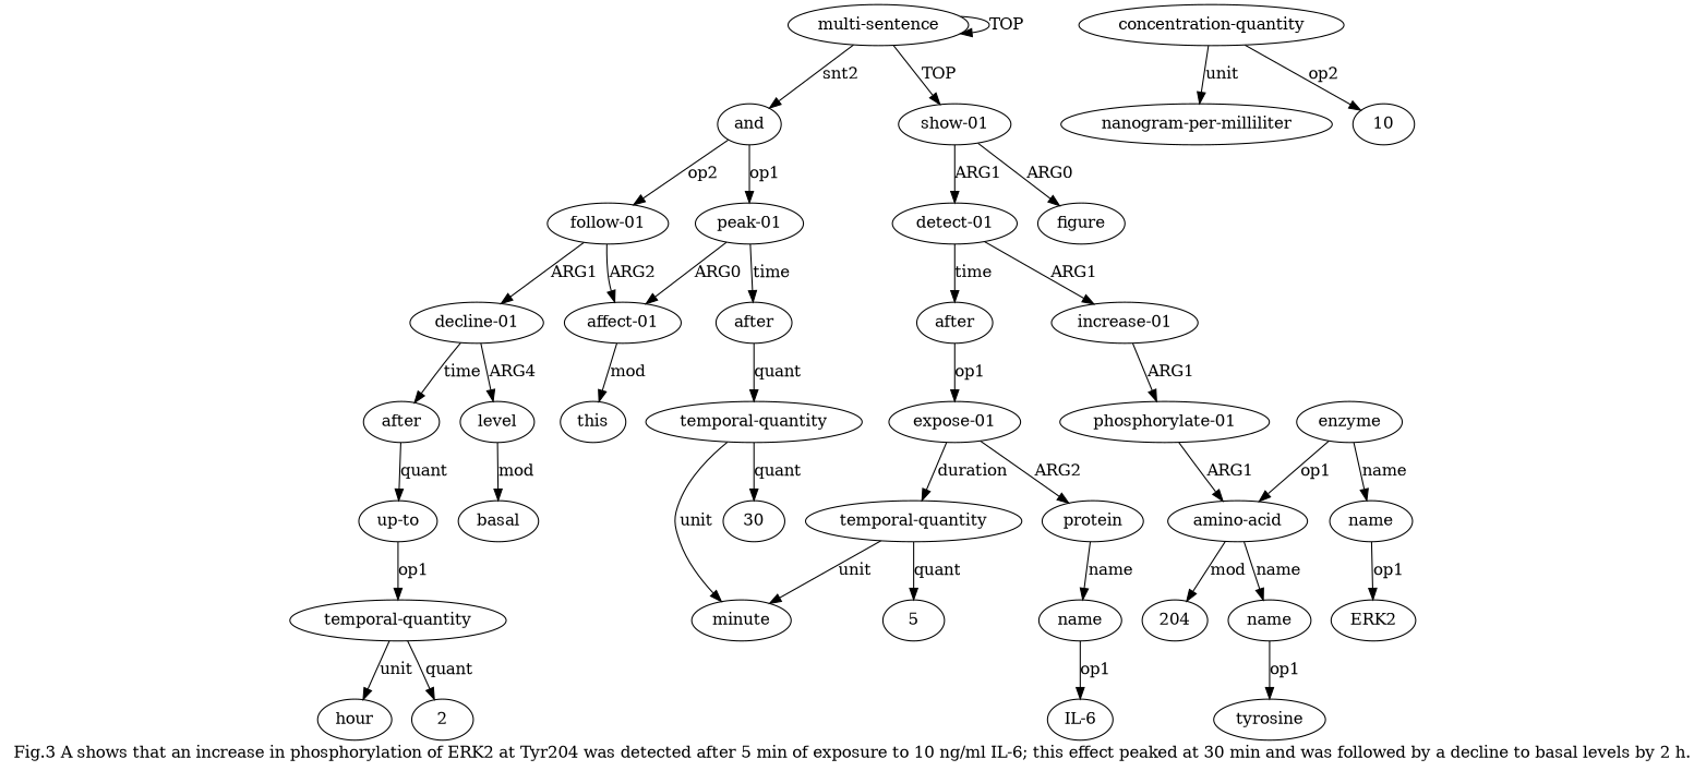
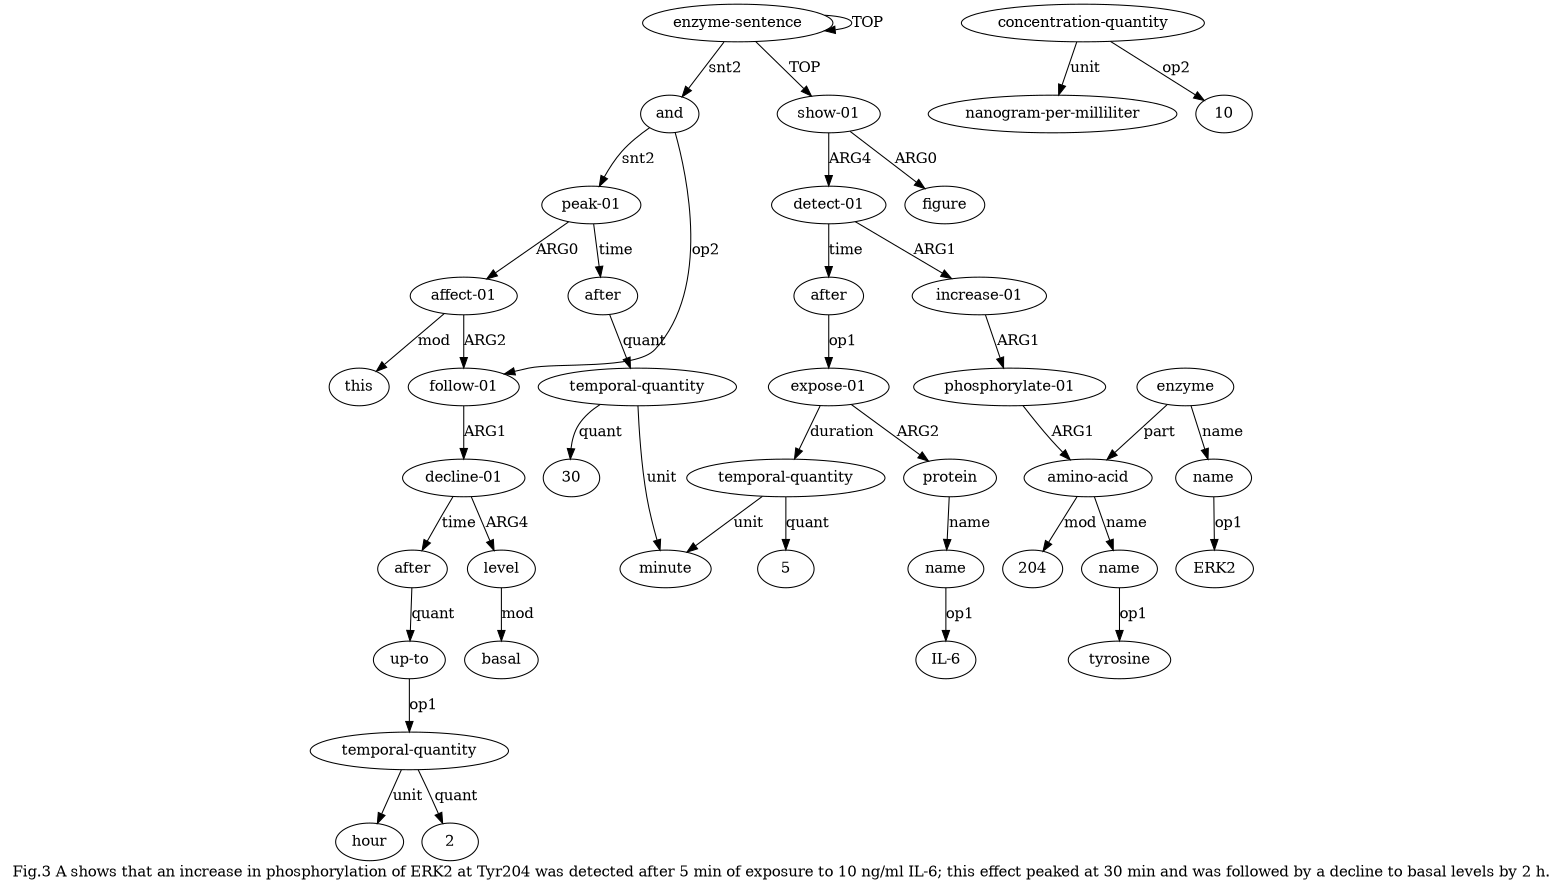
  digraph {
    fontname="DejaVu Serif"
    label="Fig.3 A shows that an increase in phosphorylation of ERK2 at Tyr204 was detected after 5 min of exposure to 10 ng/ml IL-6; this effect peaked at 30 min and was followed by a decline to basal levels by 2 h."
    node [color=black fontname="DejaVu Serif" gold_ind=-1 gold_label=after test_ind=-1 test_label=after]
    edge [color=black fontname="DejaVu Serif" gold_label=quant test_label=quant]
    n1 [gold_ind=20 gold_label="affect-01" label="affect-01" test_ind=20 test_label="affect-01"]
    n2 [gold_ind=21 gold_label=this label=this test_ind=21 test_label=this]
    n3 [gold_ind=22 label=after test_ind=22]
    n4 [gold_ind=23 gold_label="temporal-quantity" label="temporal-quantity" test_ind=23 test_label="temporal-quantity"]
    n5 [gold_label=30 label=30 test_label=30]
    n6 [gold_ind=17 gold_label=minute label=minute test_ind=17 test_label=minute]
    n7 [gold_ind=24 gold_label="follow-01" label="follow-01" test_ind=24 test_label="follow-01"]
    n8 [gold_ind=25 gold_label="decline-01" label="decline-01" test_ind=25 test_label="decline-01"]
    n9 [gold_ind=26 gold_label=level label=level test_ind=26 test_label=level]
    n10 [gold_ind=28 label=after test_ind=28]
    n11 [gold_ind=27 gold_label=basal label=basal test_ind=27 test_label=basal]
    n12 [gold_ind=29 gold_label="up-to" label="up-to" test_ind=29 test_label="up-to"]
    n13 [gold_ind=30 gold_label="temporal-quantity" label="temporal-quantity" test_ind=30 test_label="temporal-quantity"]
    n14 [gold_ind=31 gold_label=hour label=hour test_ind=31 test_label=hour]
    n15 [gold_label=2 label=2 test_label=2]
    n16 [gold_label=ERK2 label=ERK2 test_label=ERK2]
    n17 [gold_label=5 label=5 test_label=5]
    n18 [gold_label=tyrosine label=tyrosine test_label=tyrosine]
    n19 [gold_label=204 label=204 test_label=204]
    n20 [gold_label="IL-6" label="IL-6" test_label="IL-6"]
    n21 [gold_ind=15 gold_label="nanogram-per-milliliter" label="nanogram-per-milliliter" test_ind=15 test_label="nanogram-per-milliliter"]
    n22 [gold_ind=14 gold_label="concentration-quantity" label="concentration-quantity" test_ind=14 test_label="concentration-quantity"]
    n23 [gold_label=10 label=10 test_label=10]
    n24 [gold_ind=16 gold_label="temporal-quantity" label="temporal-quantity" test_ind=16 test_label="temporal-quantity"]
    n25 [gold_ind=11 gold_label="expose-01" label="expose-01" test_ind=11 test_label="expose-01"]
    n26 [gold_ind=12 gold_label=protein label=protein test_ind=12 test_label=protein]
    n27 [gold_ind=13 gold_label=name label=name test_ind=13 test_label=name]
    n28 [gold_ind=10 label=after test_ind=10]
    n29 [gold_ind=19 gold_label="peak-01" label="peak-01" test_ind=19 test_label="peak-01"]
    n30 [gold_ind=18 gold_label=and label=and test_ind=18 test_label=and]
    n31 [gold_ind=1 gold_label="show-01" label="show-01" test_ind=1 test_label="show-01"]
    n32 [gold_ind=3 gold_label="detect-01" label="detect-01" test_ind=3 test_label="detect-01"]
    n33 [gold_ind=2 gold_label=figure label=figure test_ind=2 test_label=figure]
    n34 [gold_ind=4 gold_label="increase-01" label="increase-01" test_ind=4 test_label="increase-01"]
    n35 [gold_ind=5 gold_label="phosphorylate-01" label="phosphorylate-01" test_ind=5 test_label="phosphorylate-01"]
-   n36 [gold_ind=0 gold_label="multi-sentence" label="multi-sentence" test_ind=0 test_label="multi-sentence"]
+   n36 [gold_ind=0 gold_label="multi-sentence" label="enzyme-sentence" test_ind=0 test_label="multi-sentence"]
    n37 [gold_ind=6 gold_label="amino-acid" label="amino-acid" test_ind=6 test_label="amino-acid"]
    n38 [gold_ind=7 gold_label=name label=name test_ind=7 test_label=name]
    n39 [gold_ind=9 gold_label=name label=name test_ind=9 test_label=name]
    n40 [gold_ind=8 gold_label=enzyme label=enzyme test_ind=8 test_label=enzyme]
    n1 -> n2 [gold_label=mod label=mod test_label=mod]
    n3 -> n4 [label=quant]
    n4 -> n5 [label=quant]
    n4 -> n6 [gold_label=unit label=unit test_label=unit]
-   n7 -> n1 [gold_label=ARG2 label=ARG2 test_label=ARG2]
+   n1 -> n7 [gold_label=ARG2 label=ARG2 test_label=ARG2]
    n7 -> n8 [gold_label=ARG1 label=ARG1 test_label=ARG1]
    n8 -> n9 [gold_label=ARG4 label=ARG4 test_label=ARG4]
    n8 -> n10 [gold_label=time label=time test_label=time]
    n9 -> n11 [gold_label=mod label=mod test_label=mod]
    n10 -> n12 [label=quant]
    n12 -> n13 [gold_label=op1 label=op1 test_label=op1]
    n13 -> n14 [gold_label=unit label=unit test_label=unit]
    n13 -> n15 [label=quant]
    n22 -> n21 [gold_label=unit label=unit test_label=unit]
    n22 -> n23 [label=op2]
    n24 -> n6 [gold_label=unit label=unit test_label=unit]
    n24 -> n17 [label=quant]
    n25 -> n24 [gold_label=duration label=duration test_label=duration]
    n25 -> n26 [gold_label=ARG2 label=ARG2 test_label=ARG2]
    n26 -> n27 [gold_label=name label=name test_label=name]
    n27 -> n20 [gold_label=op1 label=op1 test_label=op1]
    n28 -> n25 [gold_label=op1 label=op1 test_label=op1]
    n29 -> n1 [gold_label=ARG1 label=ARG0 test_label=ARG1]
    n29 -> n3 [gold_label=time label=time test_label=time]
    n30 -> n7 [gold_label=op2 label=op2 test_label=op2]
-   n30 -> n29 [gold_label=op1 label=op1 test_label=op1]
-   n31 -> n32 [gold_label=ARG1 label=ARG1 test_label=ARG1]
+   n30 -> n29 [gold_label=op1 label=snt2 test_label=op1]
+   n31 -> n32 [gold_label=ARG1 label=ARG4 test_label=ARG1]
    n31 -> n33 [gold_label=ARG0 label=ARG0 test_label=ARG0]
    n32 -> n28 [gold_label=time label=time test_label=time]
    n32 -> n34 [gold_label=ARG1 label=ARG1 test_label=ARG1]
    n34 -> n35 [gold_label=ARG1 label=ARG1 test_label=ARG1]
    n35 -> n37 [gold_label=ARG1 label=ARG1 test_label=ARG1]
    n36 -> n30 [gold_label=snt2 label=snt2 test_label=snt2]
    n36 -> n31 [gold_label=snt1 label=TOP test_label=snt1]
    n36 -> n36 [gold_label=TOP label=TOP test_label=TOP]
    n37 -> n19 [gold_label=mod label=mod test_label=mod]
    n37 -> n38 [gold_label=name label=name test_label=name]
    n38 -> n18 [gold_label=op1 label=op1 test_label=op1]
    n39 -> n16 [gold_label=op1 label=op1 test_label=op1]
-   n40 -> n37 [gold_label=part label=op1 test_label=part]
+   n40 -> n37 [gold_label=part label=part test_label=part]
    n40 -> n39 [gold_label=name label=name test_label=name]
  }
